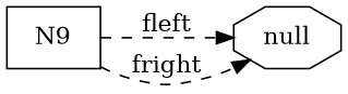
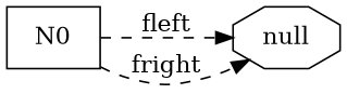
  digraph {
    nodesep=.5
    ordering=out
    rankdir=LR
    edge [style=dashed]
    null [shape=octagon]
-   N0 [shape=box label=N9]
+   N0 [shape=box]
    N0 -> null [label=fleft]
    N0 -> null [label=fright]
  }
